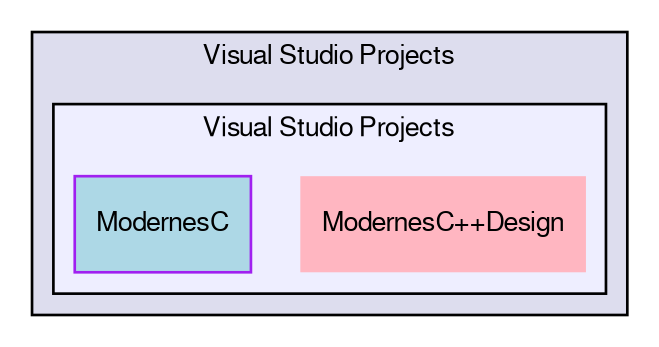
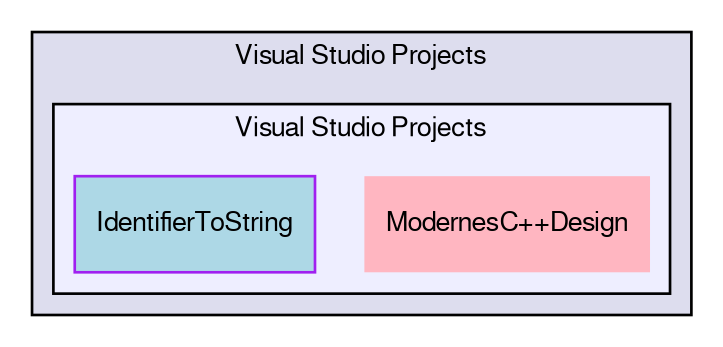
  digraph {
    compound=true
    node [fontname=FreeSans fontsize=10 style=filled color=purple]
    n1 [label="ModernesC++Design" shape=plaintext fillcolor=lightpink]
-   n2 [fillcolor=lightblue label=ModernesC shape=box]
+   n2 [fillcolor=lightblue label=IdentifierToString shape=box]
    subgraph cluster_1 {
      bgcolor="#ddddee"
      fontname=FreeSans
      fontsize=10
      label="Visual Studio Projects"
      pencolor=black
      subgraph cluster_2 {
        bgcolor="#eeeeff"
        fontname=FreeSans
        fontsize=10
        pencolor=black
        n1
        n2
      }
    }
  }
